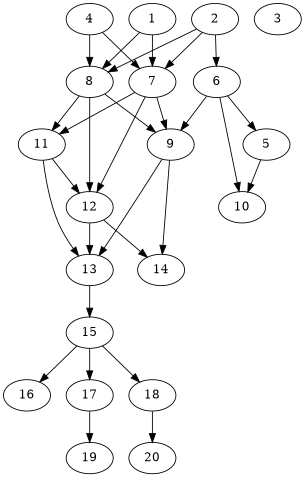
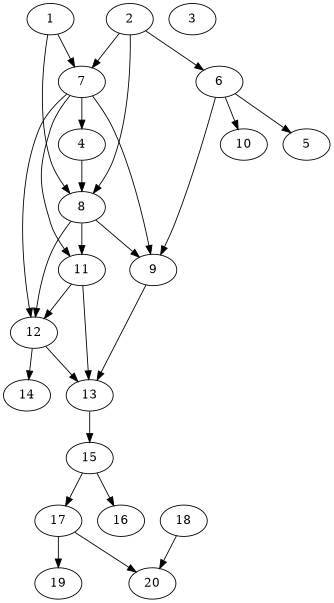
  digraph {
    node [alpha=0.14]
    1 [alpha=0.19 expect_size=45767680]
    7 [alpha=0.11 expect_size=36099072]
    8 [alpha=0.16 expect_size=44291072]
    9 [expect_size=42203136]
    11 [alpha=0.04 expect_size=23136256]
    12 [alpha=0.12 expect_size=21705728]
    13 [alpha=0.07 expect_size=36969472]
    14 [alpha=0.01 expect_size=7883776]
    2 [alpha=0.06 expect_size=43729920]
    6 [alpha=0.13 expect_size=13647872]
    10 [alpha=0.10 expect_size=50849792]
    5 [expect_size=43427840]
    3 [alpha=0.08 expect_size=35922944]
    4 [alpha=0.15 expect_size=35149824]
    15 [alpha=0.06 expect_size=42098688]
    16 [expect_size=28480512]
    17 [alpha=0.00 expect_size=11337728]
    18 [expect_size=36402176]
    19 [alpha=0.06 expect_size=26086400]
    20 [alpha=0.01 expect_size=12353536]
    1 -> 7
    1 -> 8
    7 -> 9
    7 -> 11
    7 -> 12
    8 -> 9
    8 -> 11
    8 -> 12
    9 -> 13
-   9 -> 14
    11 -> 12
    11 -> 13
    12 -> 13
    12 -> 14
    13 -> 15
    2 -> 7
    2 -> 8
    2 -> 6
    6 -> 9
    6 -> 10
    6 -> 5
-   5 -> 10
-   4 -> 7
+   7 -> 4
    4 -> 8
    15 -> 16
    15 -> 17
-   15 -> 18
    17 -> 19
+   17 -> 20
    18 -> 20
  }
